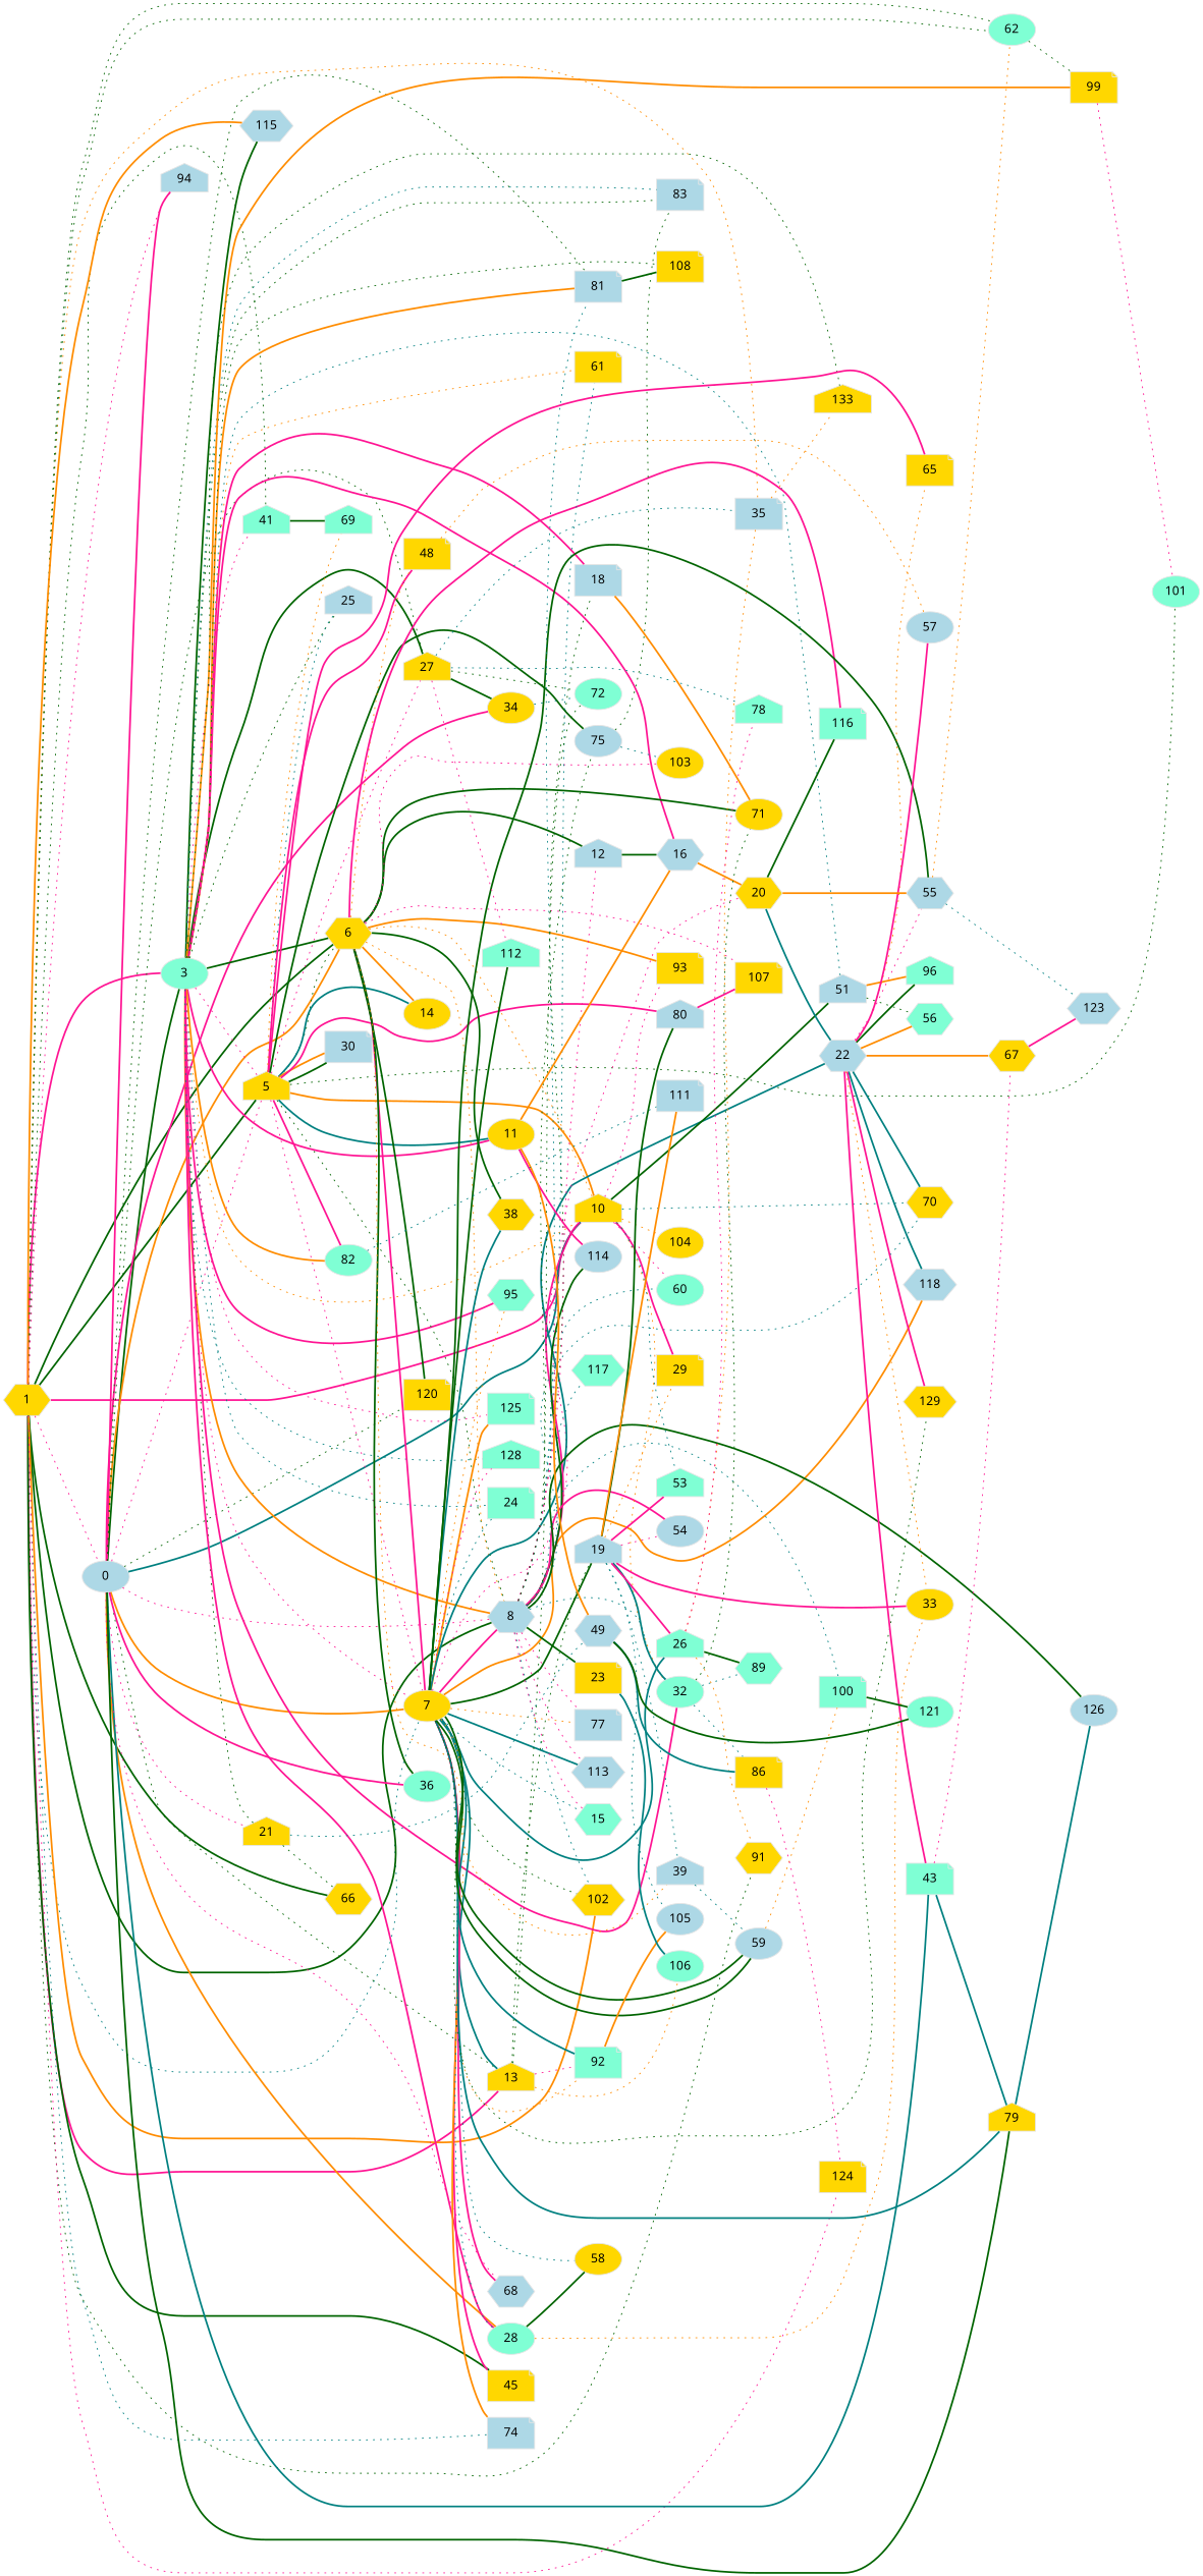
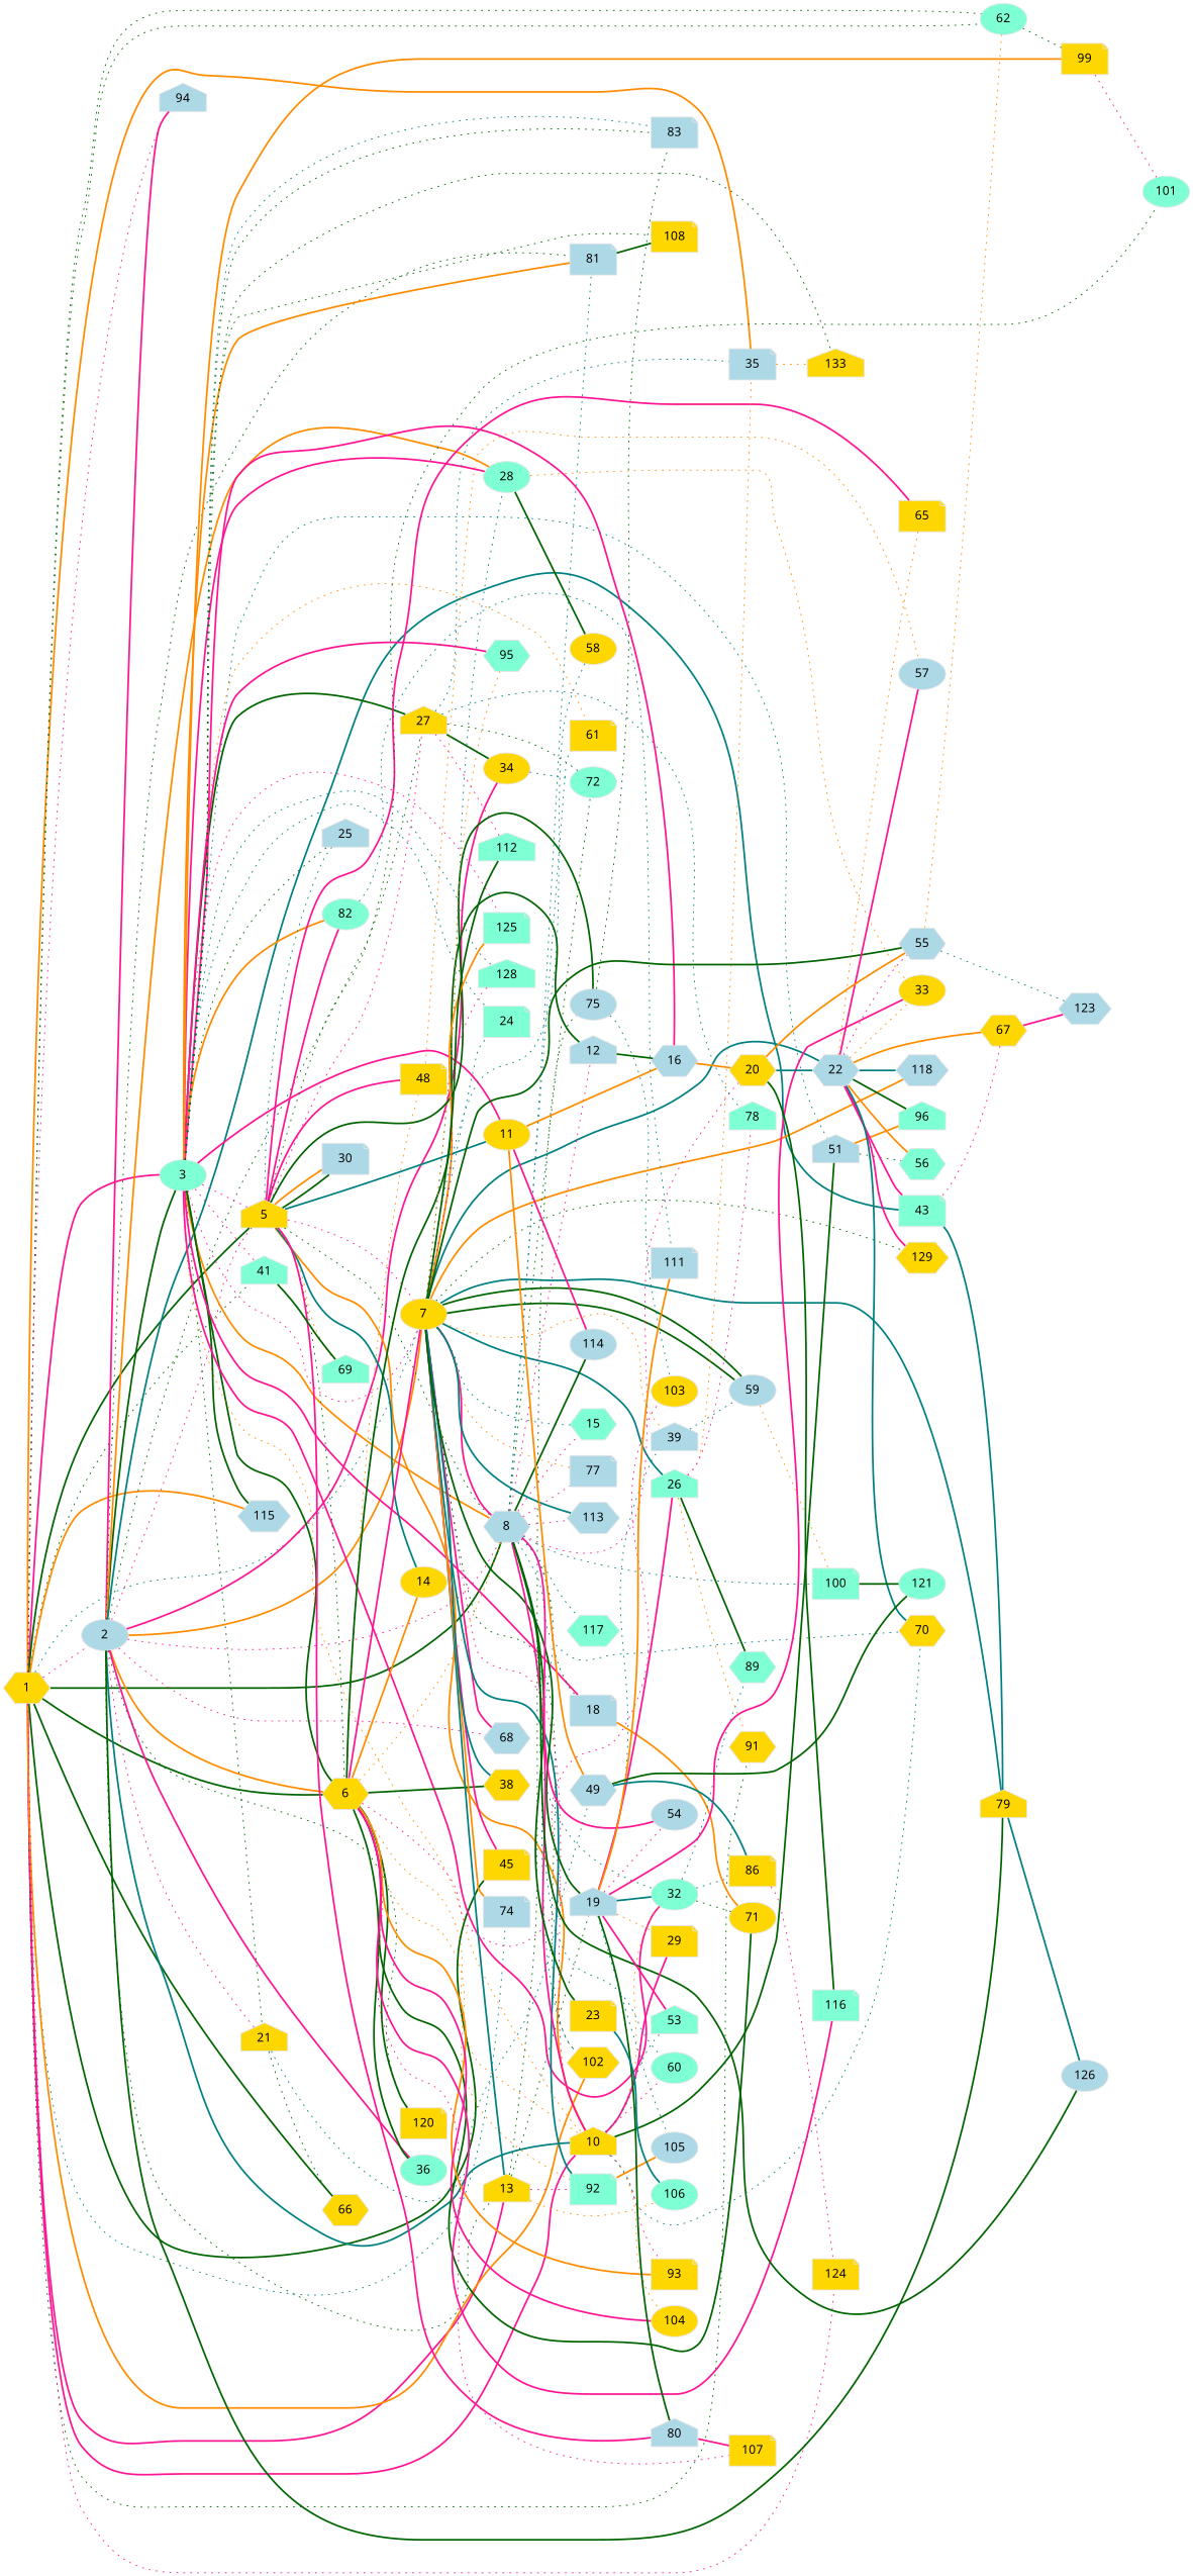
  graph {
    fontname="Noto Sans"
    rankdir=LR
    node [color=gray90 fillcolor=gold fontname="Noto Sans" shape=ellipse style=filled]
    edge [color=deeppink fontname="Noto Sans" style=dotted]
    1 [shape=hexagon super="+46"]
-   2 [fillcolor=lightblue super="+17" label=0]
+   2 [fillcolor=lightblue super="+17"]
    3 [fillcolor=aquamarine super="+4"]
    5 [shape=house super="+110"]
    6 [shape=hexagon super="+37"]
    7 [super="+44"]
    8 [fillcolor=lightblue shape=hexagon super="+9"]
    10 [shape=house super="+73"]
    13 [shape=house super="+131"]
    35 [fillcolor=lightblue shape=note super="+43"]
    41 [fillcolor=aquamarine shape=house]
    45 [shape=note]
    62 [fillcolor=aquamarine]
    66 [shape=hexagon]
    74 [fillcolor=lightblue shape=note]
    91 [shape=hexagon]
    94 [fillcolor=lightblue shape=house]
    102 [shape=hexagon super="+130"]
    115 [fillcolor=lightblue shape=hexagon]
    124 [shape=note]
    21 [shape=house]
    27 [shape=house super="+47"]
    28 [fillcolor=aquamarine super="+31"]
    34 [super="+122"]
    36 [fillcolor=aquamarine]
    n26 [fillcolor=aquamarine label=43 shape=note]
    68 [fillcolor=lightblue shape=hexagon]
    79 [shape=house super="+97"]
    81 [fillcolor=lightblue shape=note super="+88"]
    120 [shape=note]
    11
    16 [fillcolor=lightblue shape=hexagon super="+84"]
    18 [fillcolor=lightblue shape=note]
    24 [fillcolor=aquamarine shape=note]
    25 [fillcolor=lightblue shape=house]
    32 [fillcolor=aquamarine super="+42"]
    51 [fillcolor=lightblue shape=house]
    61 [shape=note]
    82 [fillcolor=aquamarine]
    83 [fillcolor=lightblue shape=note super="+90"]
    95 [fillcolor=aquamarine shape=hexagon]
    99 [shape=note]
    108 [shape=note]
    125 [fillcolor=aquamarine shape=note]
    128 [fillcolor=aquamarine shape=house]
    133 [shape=house]
    14
    30 [fillcolor=lightblue shape=note]
    48 [shape=note]
    65 [shape=note]
    69 [fillcolor=aquamarine shape=house]
    75 [fillcolor=lightblue]
    80 [fillcolor=lightblue shape=house super="+87"]
    101 [fillcolor=aquamarine]
    12 [fillcolor=lightblue shape=house super="+50"]
    38 [shape=hexagon]
    71 [super="+98"]
    92 [fillcolor=aquamarine shape=note super="+132"]
    93 [shape=note]
    103
    104
    107 [shape=note]
    116 [fillcolor=aquamarine shape=note]
    15 [fillcolor=aquamarine shape=hexagon]
    19 [fillcolor=lightblue shape=house super="+40"]
    22 [fillcolor=lightblue shape=hexagon super="+76"]
    26 [fillcolor=aquamarine shape=house super="+52"]
    39 [fillcolor=lightblue shape=house]
    55 [fillcolor=lightblue shape=hexagon super="+119"]
    58
    59 [fillcolor=lightblue super="+109"]
    77 [fillcolor=lightblue shape=note]
    112 [fillcolor=aquamarine shape=house]
    113 [fillcolor=lightblue shape=hexagon]
    118 [fillcolor=lightblue shape=hexagon]
    129 [shape=hexagon]
    114 [fillcolor=lightblue]
    20 [shape=hexagon]
    23 [shape=note]
    54 [fillcolor=lightblue]
    60 [fillcolor=aquamarine]
    70 [shape=hexagon super="+127"]
    72 [fillcolor=aquamarine]
    100 [fillcolor=aquamarine shape=note]
    117 [fillcolor=aquamarine shape=hexagon]
    126 [fillcolor=lightblue]
    29 [shape=note]
    53 [fillcolor=aquamarine shape=house]
    106 [fillcolor=aquamarine]
    49 [fillcolor=lightblue shape=hexagon super="+85"]
    78 [fillcolor=aquamarine shape=house]
    33 [super="+64"]
    67 [shape=hexagon]
    89 [fillcolor=aquamarine shape=hexagon]
    86 [shape=note]
    56 [fillcolor=aquamarine shape=hexagon]
    96 [fillcolor=aquamarine shape=house]
    111 [fillcolor=lightblue shape=note]
    57 [fillcolor=lightblue]
    105 [fillcolor=lightblue]
    123 [fillcolor=lightblue shape=hexagon]
    121 [fillcolor=aquamarine]
    1 -- 2
    1 -- 3 [style=bold weight=2]
    1 -- 5 [color=darkgreen style=bold]
    1 -- 6 [color=darkgreen style=bold weight=2]
    1 -- 7 [color=teal]
    1 -- 8 [color=darkgreen style=bold weight=2]
    1 -- 10 [style=bold]
    1 -- 13 [style=bold]
-   1 -- 35 [color=darkorange]
+   1 -- 35 [color=darkorange style=bold]
    1 -- 41 [color=darkgreen]
    1 -- 45 [color=darkgreen style=bold]
    1 -- 62 [color=darkgreen]
    1 -- 62 [color=darkgreen]
    1 -- 66 [color=darkgreen style=bold]
    1 -- 74 [color=teal]
    1 -- 91 [color=darkgreen]
    1 -- 94
    1 -- 102 [color=darkorange style=bold]
    1 -- 115 [color=darkorange style=bold]
    1 -- 124
    2 -- 3 [color=darkgreen style=bold weight=2]
    2 -- 5 [weight=2]
    2 -- 6 [color=darkorange style=bold]
    2 -- 7 [color=darkorange style=bold]
    2 -- 8 [weight=2]
    2 -- 10 [color=teal style=bold]
    2 -- 13 [color=darkgreen]
    2 -- 94 [style=bold]
    2 -- 21
    2 -- 27 [color=darkgreen]
    2 -- 28 [color=darkorange style=bold]
    2 -- 34 [style=bold]
    2 -- 36 [style=bold]
    2 -- n26 [color=teal style=bold]
    2 -- 68
    2 -- 79 [color=darkgreen style=bold]
    2 -- 81 [color=darkgreen]
    2 -- 120 [color=darkgreen]
    3 -- 5 [weight=2]
    3 -- 6 [color=darkgreen style=bold weight=2]
    3 -- 7 [weight=2]
    3 -- 8 [color=darkorange style=bold weight=4]
    3 -- 10 [color=darkorange weight=2]
    3 -- 41
    3 -- 115 [color=darkgreen style=bold]
    3 -- 21 [color=darkgreen]
    3 -- 27 [color=darkgreen style=bold]
    3 -- 28 [style=bold]
    3 -- 81 [color=darkorange style=bold]
    3 -- 11 [style=bold]
    3 -- 16 [style=bold]
    3 -- 18 [style=bold]
    3 -- 24 [color=teal]
    3 -- 25 [color=darkgreen]
    3 -- 32 [style=bold]
    3 -- 51 [color=teal]
    3 -- 61 [color=darkorange]
    3 -- 82 [color=darkorange style=bold]
    3 -- 83 [color=darkgreen]
    3 -- 83 [color=teal]
    3 -- 95 [style=bold]
    3 -- 99 [color=darkorange style=bold]
    3 -- 108 [color=darkgreen]
    3 -- 125
    3 -- 128 [color=teal]
    3 -- 133 [color=darkgreen]
    5 -- 6 [color=darkgreen]
    5 -- 7
    5 -- 8 [color=darkgreen weight=3]
    5 -- 10 [color=darkorange style=bold]
    5 -- 27
    5 -- 11 [color=teal style=bold]
    5 -- 25 [color=teal]
    5 -- 82 [style=bold]
    5 -- 14 [color=teal style=bold]
    5 -- 30 [color=darkgreen style=bold]
    5 -- 30 [color=darkorange style=bold]
    5 -- 48 [style=bold]
    5 -- 65 [style=bold]
    5 -- 69 [color=darkorange]
    5 -- 75 [color=darkgreen style=bold]
    5 -- 80 [style=bold weight=2]
    5 -- 101 [color=darkgreen]
    6 -- 7 [style=bold]
    6 -- 8 [color=darkorange weight=2]
    6 -- 10 [color=darkorange]
    6 -- 36 [color=darkgreen style=bold]
    6 -- 120 [color=darkgreen style=bold]
    6 -- 14 [color=darkorange style=bold]
    6 -- 48 [color=darkorange]
    6 -- 12 [color=darkgreen style=bold]
    6 -- 38 [color=darkgreen style=bold]
    6 -- 71 [color=darkgreen style=bold]
    6 -- 92 [color=darkorange]
    6 -- 93 [color=darkorange style=bold]
    6 -- 103
+   6 -- 104 [style=bold]
    6 -- 107
    6 -- 116 [style=bold]
    7 -- 8 [style=bold weight=2]
    7 -- 10
    7 -- 13 [color=teal style=bold]
    7 -- 45 [style=bold]
    7 -- 74 [color=darkorange style=bold]
    7 -- 102 [color=darkgreen]
    7 -- 28 [color=teal]
    7 -- 68 [style=bold]
    7 -- 79 [color=teal style=bold]
    7 -- 24 [color=teal]
    7 -- 95 [color=darkorange]
    7 -- 125 [color=darkorange style=bold]
    7 -- 128
    7 -- 38 [color=teal style=bold]
    7 -- 92 [color=teal style=bold]
    7 -- 15 [color=teal]
    7 -- 19 [color=darkgreen style=bold]
    7 -- 22 [color=teal style=bold]
    7 -- 26 [color=teal style=bold]
    7 -- 39 [color=darkorange]
    7 -- 55 [color=darkgreen style=bold]
    7 -- 58 [color=teal]
    7 -- 59 [color=darkgreen style=bold]
    7 -- 59 [color=darkgreen style=bold]
    7 -- 77 [color=darkorange]
    7 -- 112 [color=darkgreen style=bold]
    7 -- 113 [color=teal style=bold]
    7 -- 118 [color=darkorange style=bold]
    7 -- 129 [color=darkgreen]
    8 -- 10 [style=bold weight=3]
    8 -- 102 [color=teal]
    8 -- 81 [color=teal]
    8 -- 18 [color=darkgreen]
    8 -- 32 [color=teal]
    8 -- 61 [color=teal]
    8 -- 12 [weight=2]
    8 -- 15
    8 -- 77
    8 -- 113
    8 -- 114 [color=darkgreen style=bold]
    8 -- 20
    8 -- 23 [color=darkgreen style=bold weight=2]
    8 -- 54 [style=bold]
    8 -- 60 [color=teal]
    8 -- 70 [color=teal]
    8 -- 72 [color=darkgreen]
    8 -- 100 [color=teal]
    8 -- 117 [color=teal]
    8 -- 126 [color=darkgreen style=bold]
    10 -- 32 [color=darkorange]
    10 -- 51 [color=darkgreen style=bold]
    10 -- 93
    10 -- 104 [color=darkorange]
    10 -- 60
    10 -- 70 [color=teal]
    10 -- 29 [style=bold]
    10 -- 53 [color=teal]
    13 -- 75 [color=darkgreen]
    13 -- 92
    13 -- 19 [color=darkgreen]
    13 -- 106 [color=darkorange]
    35 -- 133 [color=darkorange]
    41 -- 69 [color=darkgreen style=bold]
    62 -- 99 [color=darkgreen]
    21 -- 66 [color=darkgreen]
    21 -- 49 [color=teal]
    27 -- 35 [color=teal]
    27 -- 34 [color=darkgreen style=bold]
    27 -- 112
    27 -- 72 [color=darkgreen]
    27 -- 78 [color=teal]
    28 -- 58 [color=darkgreen style=bold]
    28 -- 33 [color=darkorange]
    34 -- 72 [color=teal]
    n26 -- 79 [color=teal style=bold]
    n26 -- 67
    79 -- 126 [color=teal style=bold]
    81 -- 108 [color=darkgreen style=bold]
    11 -- 16 [color=darkorange style=bold]
    11 -- 114 [style=bold]
    11 -- 49 [color=darkorange style=bold weight=2]
    16 -- 20 [color=darkorange style=bold]
    18 -- 71 [color=darkorange style=bold]
    32 -- 71 [color=darkgreen]
    32 -- 89 [color=teal]
    32 -- 86 [color=teal]
    51 -- 56 [color=darkgreen]
    51 -- 96 [color=darkorange style=bold]
    82 -- 111 [color=teal]
    99 -- 101
    48 -- 57 [color=darkorange]
    75 -- 83 [color=darkgreen]
    75 -- 103 [color=teal]
    80 -- 107 [style=bold]
    12 -- 16 [color=darkgreen style=bold]
    92 -- 105 [color=darkorange style=bold]
    19 -- 32 [color=teal style=bold]
    19 -- 80 [color=darkgreen style=bold]
    19 -- 26 [style=bold]
    19 -- 39 [color=teal]
    19 -- 54
    19 -- 29 [color=darkorange]
    19 -- 53 [style=bold]
    19 -- 33 [style=bold]
    19 -- 111 [color=darkorange style=bold]
    19 -- 105 [color=teal]
    22 -- n26 [style=bold]
    22 -- 65 [color=darkorange]
    22 -- 55
    22 -- 118 [color=teal style=bold]
    22 -- 129 [style=bold]
    22 -- 70 [color=teal style=bold]
    22 -- 33 [color=darkorange]
    22 -- 67 [color=darkorange style=bold]
    22 -- 56 [color=darkorange style=bold]
    22 -- 96 [color=darkgreen style=bold]
    22 -- 57 [style=bold]
    26 -- 35 [color=darkorange weight=2]
    26 -- 91 [color=darkorange]
    26 -- 78
    26 -- 89 [color=darkgreen style=bold]
    39 -- 59 [color=teal]
    55 -- 62 [color=darkorange]
    55 -- 123 [color=teal]
    59 -- 100 [color=darkorange]
    20 -- 116 [color=darkgreen style=bold]
    20 -- 22 [color=teal style=bold]
    20 -- 55 [color=darkorange style=bold]
    23 -- 106 [color=teal style=bold]
    100 -- 121 [color=darkgreen style=bold]
    49 -- 86 [color=teal style=bold]
    49 -- 121 [color=darkgreen style=bold]
    67 -- 123 [style=bold]
    86 -- 124
  }
